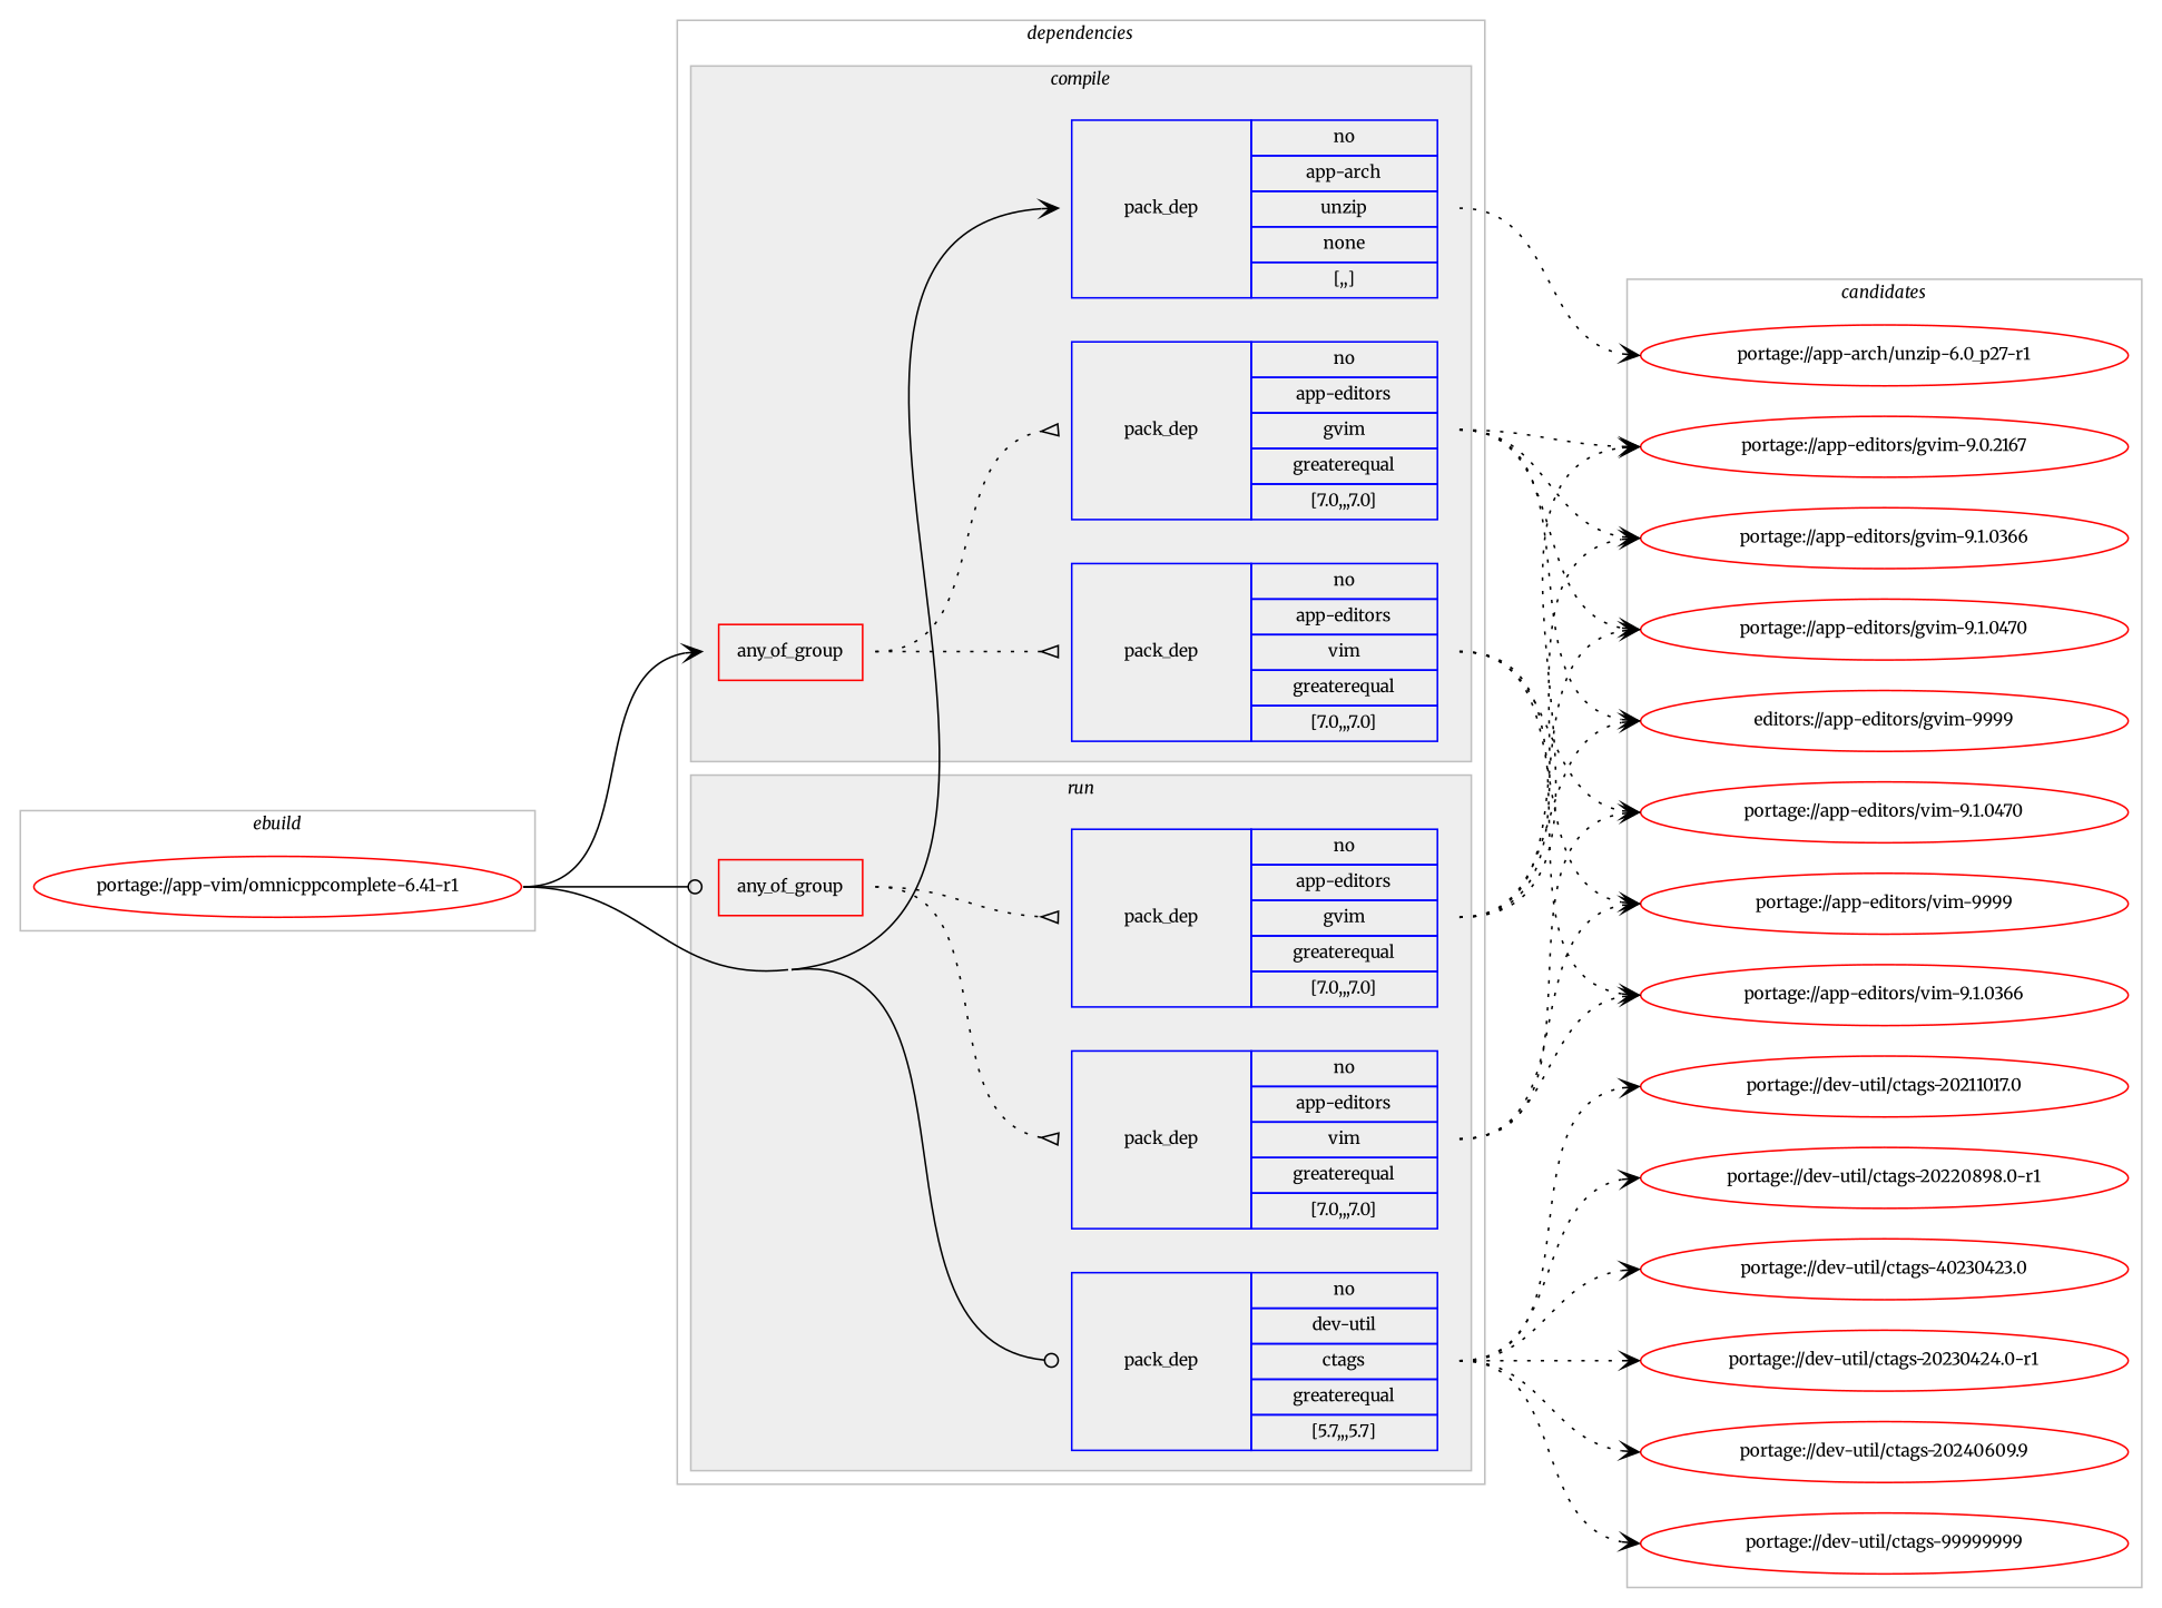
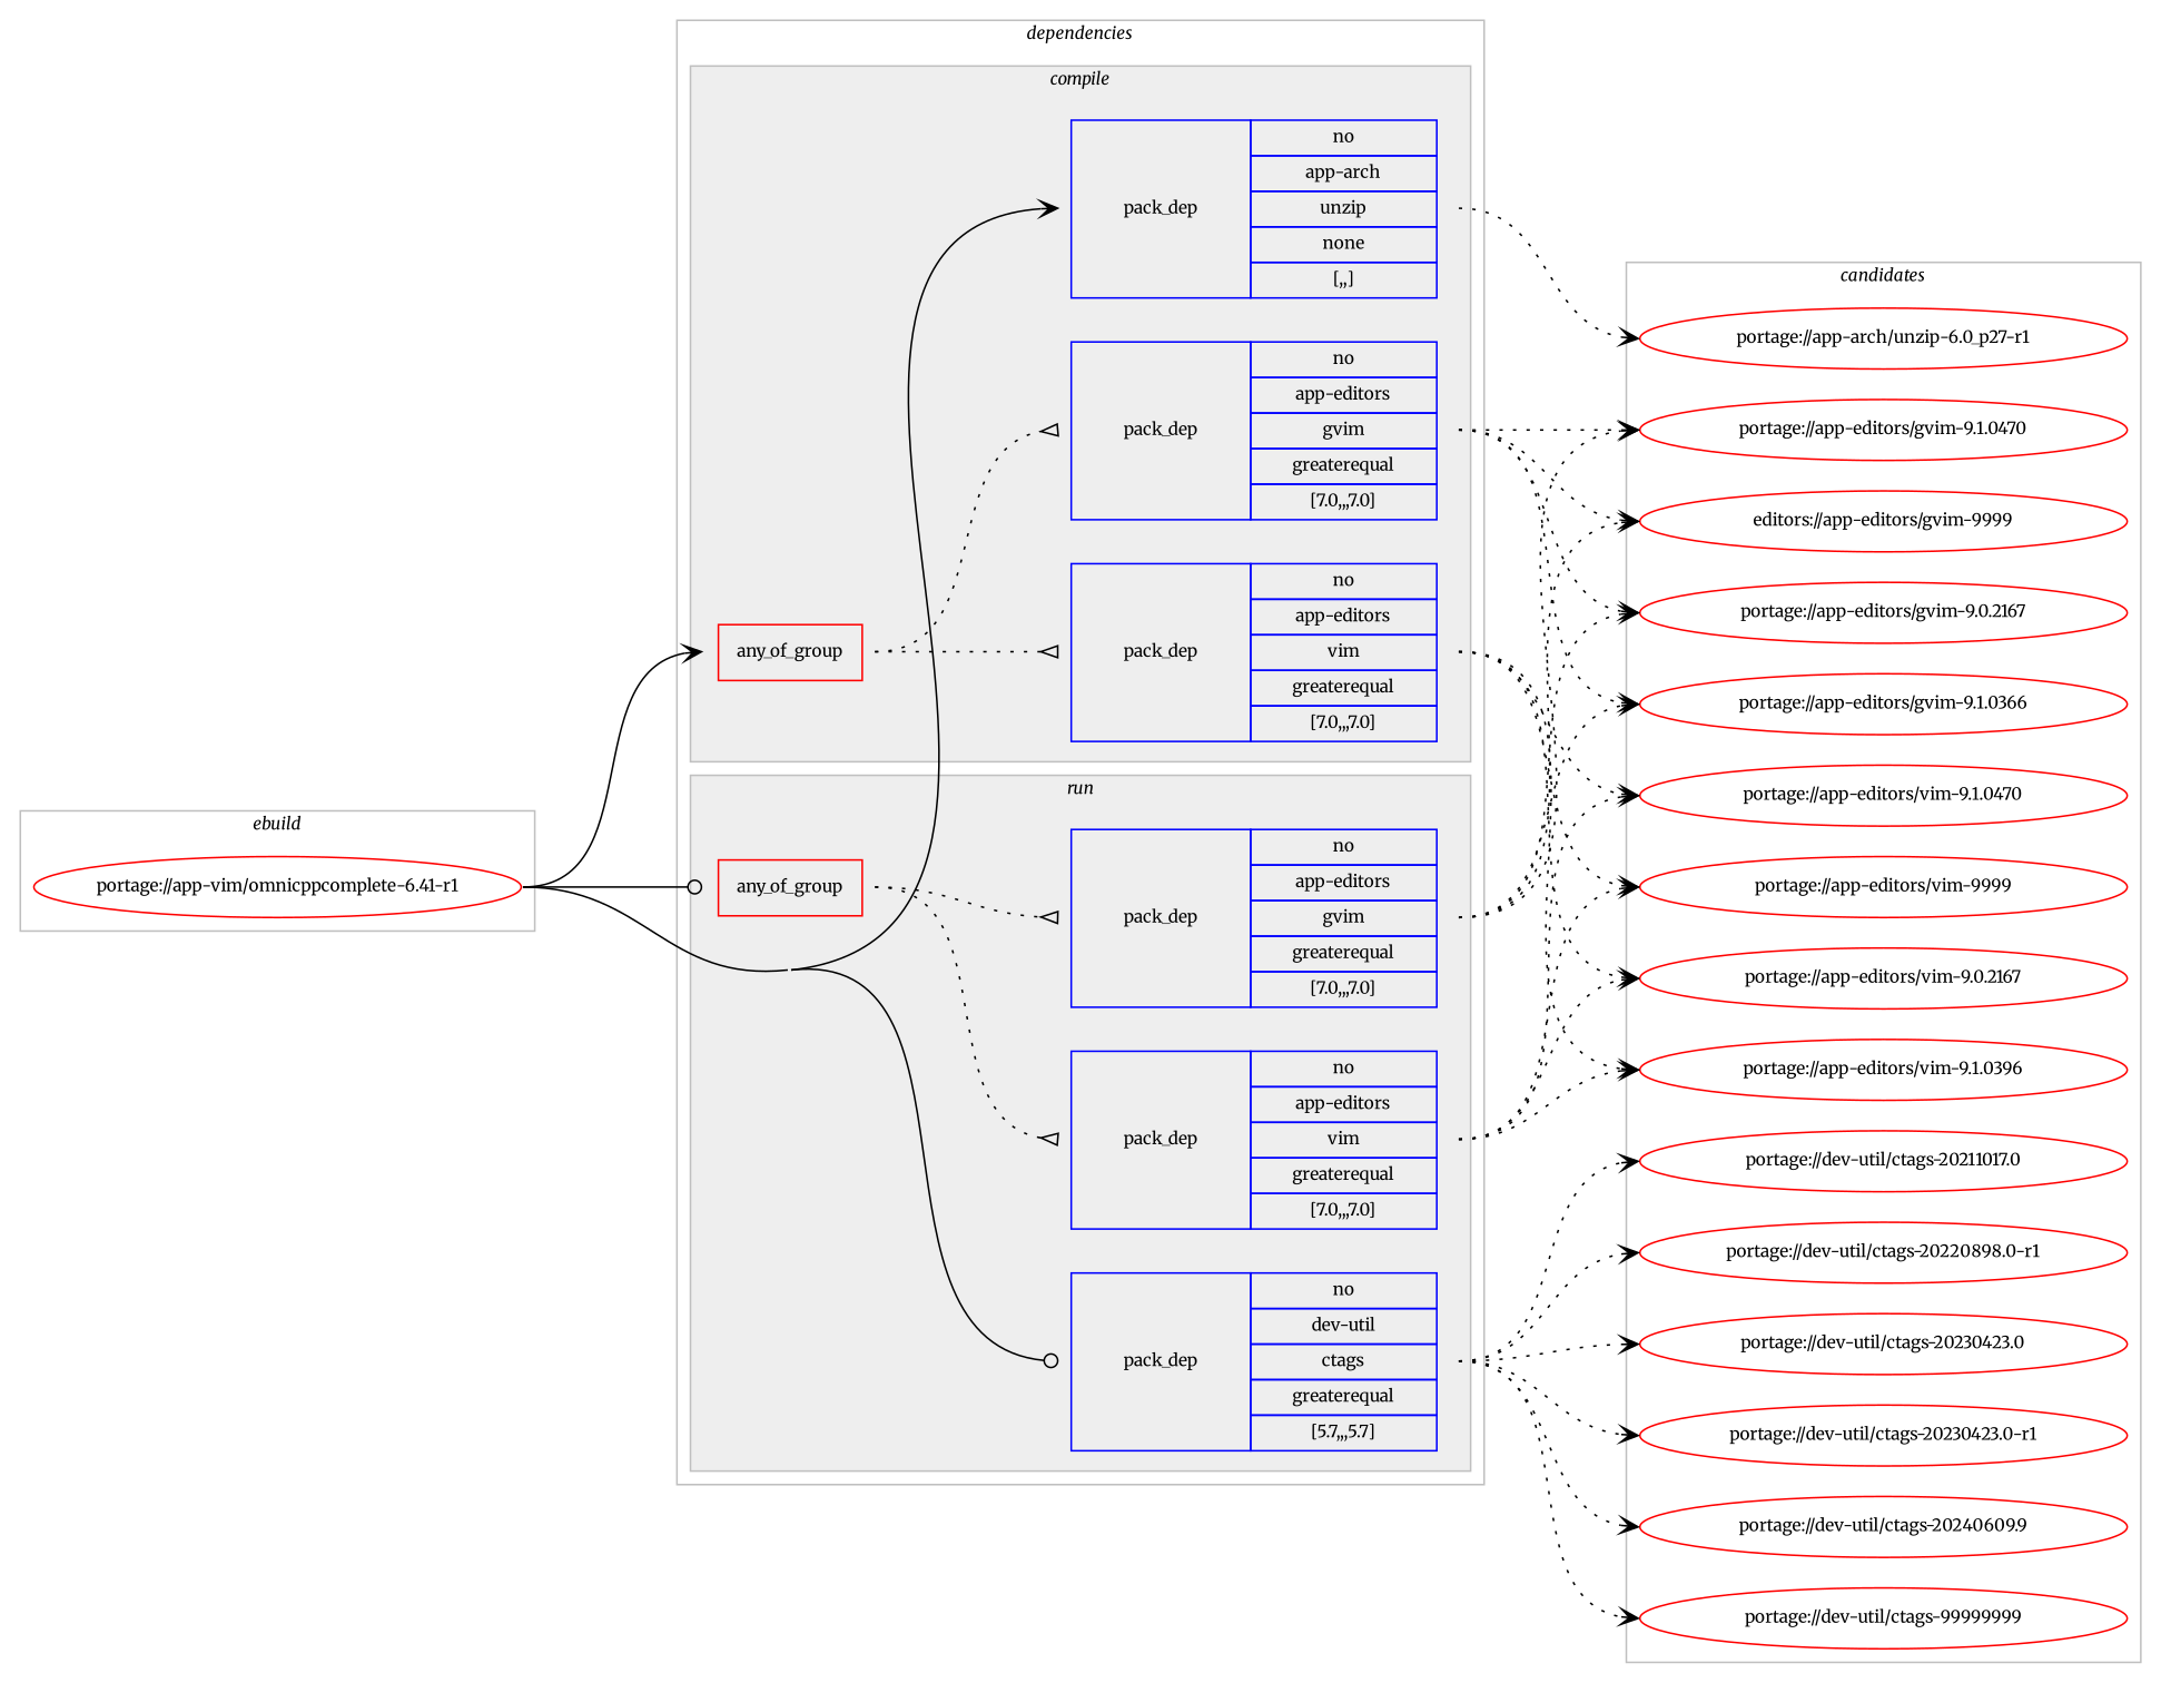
  digraph {
    compound=true
    concentrate=true
    fontname=Merriweather
    fontsize=10
    newrank=true
    rankdir=LR
    ranksep=1.5
    node [color=red fontname=Merriweather fontsize=10]
    edge [arrowhead=vee fontname=Merriweather headport=w style=dotted tailport=e weight=100]
    n1 [label="portage://app-vim/omnicppcomplete-6.41-r1" width=4]
    n2 [color=blue label=<<TABLE BORDER="0" CELLBORDER="1" CELLSPACING="0" CELLPADDING="4" WIDTH="220"><TR><TD ROWSPAN="6" CELLPADDING="30">pack_dep</TD></TR><TR><TD WIDTH="110">no</TD></TR><TR><TD>app-editors</TD></TR><TR><TD>vim</TD></TR><TR><TD>greaterequal</TD></TR><TR><TD>[7.0,,,7.0]</TD></TR></TABLE>> shape=none]
    n3 [color=blue label=<<TABLE BORDER="0" CELLBORDER="1" CELLSPACING="0" CELLPADDING="4" WIDTH="220"><TR><TD ROWSPAN="6" CELLPADDING="30">pack_dep</TD></TR><TR><TD WIDTH="110">no</TD></TR><TR><TD>app-editors</TD></TR><TR><TD>gvim</TD></TR><TR><TD>greaterequal</TD></TR><TR><TD>[7.0,,,7.0]</TD></TR></TABLE>> shape=none]
    n4 [label=<<TABLE BORDER="0" CELLBORDER="1" CELLSPACING="0" CELLPADDING="4"><TR><TD CELLPADDING="10">any_of_group</TD></TR></TABLE>> shape=none]
    n5 [color=blue label=<<TABLE BORDER="0" CELLBORDER="1" CELLSPACING="0" CELLPADDING="4" WIDTH="220"><TR><TD ROWSPAN="6" CELLPADDING="30">pack_dep</TD></TR><TR><TD WIDTH="110">no</TD></TR><TR><TD>app-arch</TD></TR><TR><TD>unzip</TD></TR><TR><TD>none</TD></TR><TR><TD>[,,]</TD></TR></TABLE>> shape=none]
    n6 [color=blue label=<<TABLE BORDER="0" CELLBORDER="1" CELLSPACING="0" CELLPADDING="4" WIDTH="220"><TR><TD ROWSPAN="6" CELLPADDING="30">pack_dep</TD></TR><TR><TD WIDTH="110">no</TD></TR><TR><TD>app-editors</TD></TR><TR><TD>vim</TD></TR><TR><TD>greaterequal</TD></TR><TR><TD>[7.0,,,7.0]</TD></TR></TABLE>> shape=none]
    n7 [color=blue label=<<TABLE BORDER="0" CELLBORDER="1" CELLSPACING="0" CELLPADDING="4" WIDTH="220"><TR><TD ROWSPAN="6" CELLPADDING="30">pack_dep</TD></TR><TR><TD WIDTH="110">no</TD></TR><TR><TD>app-editors</TD></TR><TR><TD>gvim</TD></TR><TR><TD>greaterequal</TD></TR><TR><TD>[7.0,,,7.0]</TD></TR></TABLE>> shape=none]
    n8 [label=<<TABLE BORDER="0" CELLBORDER="1" CELLSPACING="0" CELLPADDING="4"><TR><TD CELLPADDING="10">any_of_group</TD></TR></TABLE>> shape=none]
    n9 [color=blue label=<<TABLE BORDER="0" CELLBORDER="1" CELLSPACING="0" CELLPADDING="4" WIDTH="220"><TR><TD ROWSPAN="6" CELLPADDING="30">pack_dep</TD></TR><TR><TD WIDTH="110">no</TD></TR><TR><TD>dev-util</TD></TR><TR><TD>ctags</TD></TR><TR><TD>greaterequal</TD></TR><TR><TD>[5.7,,,5.7]</TD></TR></TABLE>> shape=none]
-   n11 [label="portage://app-editors/vim-9.1.0366" width=4]
+   n10 [label="portage://app-editors/vim-9.0.2167" width=4]
+   n11 [label="portage://app-editors/vim-9.1.0396" width=4]
    n12 [label="portage://app-editors/vim-9.1.0470" width=4]
    n13 [label="portage://app-editors/vim-9999" width=4]
    n14 [label="portage://app-editors/gvim-9.0.2167" width=4]
    n15 [label="portage://app-editors/gvim-9.1.0366" width=4]
    n16 [label="portage://app-editors/gvim-9.1.0470" width=4]
    n17 [label="editors://app-editors/gvim-9999" width=4]
    n18 [label="portage://app-arch/unzip-6.0_p27-r1" width=4]
    n19 [label="portage://dev-util/ctags-20211017.0" width=4]
    n20 [label="portage://dev-util/ctags-20220898.0-r1" width=4]
-   n21 [label="portage://dev-util/ctags-40230423.0" width=4]
-   n22 [label="portage://dev-util/ctags-20230424.0-r1" width=4]
+   n21 [label="portage://dev-util/ctags-20230423.0" width=4]
+   n22 [label="portage://dev-util/ctags-20230423.0-r1" width=4]
    n23 [label="portage://dev-util/ctags-20240609.9" width=4]
    n24 [label="portage://dev-util/ctags-99999999" width=4]
    subgraph cluster_1 {
      color=gray
      label=<<i>ebuild</i>>
      rank=same
      n1
    }
    subgraph cluster_2 {
      color=gray
      label=<<i>dependencies</i>>
      subgraph cluster_3 {
        color=gray
        fillcolor="#eeeeee"
        label=<<i>compile</i>>
        style=filled
        subgraph sub_4 {
          color=gray
          fillcolor="#eeeeee"
          label=<<i>compile</i>>
          style=filled
          n4
          subgraph sub_5 {
            color=gray
            fillcolor="#eeeeee"
            label=<<i>compile</i>>
            style=filled
            n2
          }
          subgraph sub_6 {
            color=gray
            fillcolor="#eeeeee"
            label=<<i>compile</i>>
            style=filled
            n3
          }
        }
        subgraph sub_7 {
          color=gray
          fillcolor="#eeeeee"
          label=<<i>compile</i>>
          style=filled
          n5
        }
      }
      subgraph cluster_8 {
        color=gray
        fillcolor="#eeeeee"
        label=<<i>compile and run</i>>
        style=filled
      }
      subgraph cluster_9 {
        color=gray
        fillcolor="#eeeeee"
        label=<<i>run</i>>
        style=filled
        subgraph sub_10 {
          color=gray
          fillcolor="#eeeeee"
          label=<<i>run</i>>
          style=filled
          n8
          subgraph sub_11 {
            color=gray
            fillcolor="#eeeeee"
            label=<<i>run</i>>
            style=filled
            n6
          }
          subgraph sub_12 {
            color=gray
            fillcolor="#eeeeee"
            label=<<i>run</i>>
            style=filled
            n7
          }
        }
        subgraph sub_13 {
          color=gray
          fillcolor="#eeeeee"
          label=<<i>run</i>>
          style=filled
          n9
        }
      }
    }
    subgraph cluster_14 {
      color=gray
      label=<<i>candidates</i>>
      rank=same
      subgraph sub_15 {
        color=black
        label=<<i>candidates</i>>
        nodesep=1
        rank=same
+       n10
        n11
        n12
        n13
      }
      subgraph sub_16 {
        color=black
        label=<<i>candidates</i>>
        nodesep=1
        rank=same
        n14
        n15
        n16
        n17
      }
      subgraph sub_17 {
        color=black
        label=<<i>candidates</i>>
        nodesep=1
        rank=same
        n18
      }
      subgraph sub_18 {
        color=black
        label=<<i>candidates</i>>
        nodesep=1
        rank=same
+       n10
        n11
        n12
        n13
      }
      subgraph sub_19 {
        color=black
        label=<<i>candidates</i>>
        nodesep=1
        rank=same
        n14
        n15
        n16
        n17
      }
      subgraph sub_20 {
        color=black
        label=<<i>candidates</i>>
        nodesep=1
        rank=same
        n19
        n20
        n21
        n22
        n23
        n24
      }
    }
    n1 -> n4 [style=solid weight=20]
    n1 -> n5 [style=solid weight=20]
    n1 -> n8 [arrowhead=odot style=solid weight=20]
    n1 -> n9 [arrowhead=odot style=solid weight=20]
+   n2 -> n10
    n2 -> n11
    n2 -> n12
    n2 -> n13
    n3 -> n14
    n3 -> n15
    n3 -> n16
    n3 -> n17
    n4 -> n2 [arrowhead=oinv weight=20]
    n4 -> n3 [arrowhead=oinv weight=20]
    n5 -> n18
+   n6 -> n10
    n6 -> n11
    n6 -> n12
    n6 -> n13
    n7 -> n14
    n7 -> n15
    n7 -> n16
    n7 -> n17
    n8 -> n6 [arrowhead=oinv weight=20]
    n8 -> n7 [arrowhead=oinv weight=20]
    n9 -> n19
    n9 -> n20
    n9 -> n21
    n9 -> n22
    n9 -> n23
    n9 -> n24
  }
